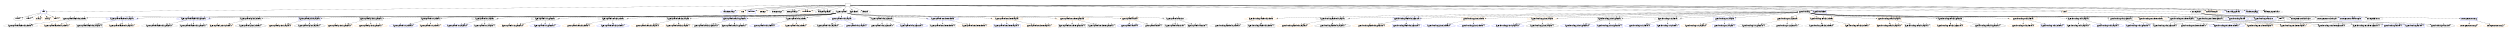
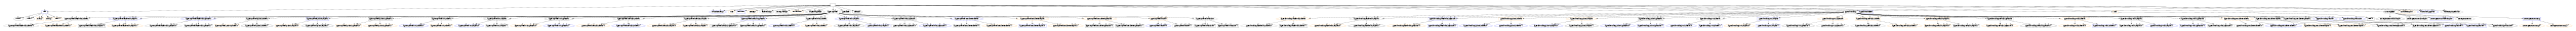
  digraph {
    node [color=darkorange shape=ellipse]
    "" [color=black shape=box]
    trials [color=blue shape=box]
    train_timestamp [color=blue]
    cores
    iterations [color=blue shape=box]
    intercept
-   intercept_sign [color=gray40]
+   intercept_sign [color=gray40 label=facebook_sign]
    nevergrad_algo [color=gray40 shape=box]
    ts_validation
    add_penalty_factor [color=black]
    hyper_updated [color=gray40 shape=box]
    hyper_fixed [color=gray40 shape=box]
    select_id [color=black]
    hyper_bound_ng [color=gray40 shape=box]
    hyper_bound_fixed [color=blue shape=box]
    seed [shape=box]
    convergence [color=gray40 shape=box]
    ts_validation_plot
    all_result_hyp_param [color=blue]
-   all_x_decomp_agg [color=blue shape=box]
    all_decomp_spend_dist [color=gray40]
    "trials[0]" [color=black]
    "trials[1]" [color=gray40]
    "trials[2]" [shape=box]
    "trials[3]" [shape=box]
    "trials[4]" [shape=box]
    "hyper_updated.facebook_S_thetas" [color=gray40 shape=box]
    "hyper_updated.facebook_S_alphas" [color=blue]
    "hyper_updated.facebook_S_gammas" [color=blue]
    "hyper_updated.print_S_thetas" [color=gray40 shape=box]
    "hyper_updated.print_S_alphas" [color=blue shape=box]
    "hyper_updated.print_S_gammas" [color=black shape=box]
    "hyper_updated.tv_S_thetas" [color=gray40 shape=box]
    "hyper_updated.tv_S_alphas" [color=black]
    "hyper_updated.tv_S_gammas" [color=black]
    "hyper_updated.search_S_thetas" [color=gray40]
    "hyper_updated.search_S_alphas" [color=gray40 shape=box]
    "hyper_updated.search_S_gammas" [color=blue shape=box]
    "hyper_updated.ooh_S_thetas" [color=gray40 shape=box]
    "hyper_updated.ooh_S_alphas" [color=blue]
    "hyper_updated.ooh_S_gammas" [color=black shape=box]
    "hyper_updated.newsletter_thetas" [color=blue]
    "hyper_updated.newsletter_alphas"
    "hyper_updated.newsletter_gammas"
    "hyper_updated.lambda" [shape=box]
    "hyper_updated.train_size" [color=gray40]
    "hyper_bound_ng.facebook_S_thetas"
    "hyper_bound_ng.facebook_S_alphas" [color=gray40]
    "hyper_bound_ng.facebook_S_gammas" [color=blue shape=box]
    "hyper_bound_ng.print_S_thetas" [shape=box]
    "hyper_bound_ng.print_S_alphas"
    "hyper_bound_ng.print_S_gammas" [color=black shape=box]
    "hyper_bound_ng.tv_S_thetas" [color=gray40]
    "hyper_bound_ng.tv_S_alphas" [color=blue shape=box]
    "hyper_bound_ng.tv_S_gammas"
    "hyper_bound_ng.search_S_thetas" [shape=box]
    "hyper_bound_ng.search_S_alphas" [shape=box]
    "hyper_bound_ng.search_S_gammas" [color=gray40 shape=box]
    "hyper_bound_ng.ooh_S_thetas"
    "hyper_bound_ng.ooh_S_alphas" [color=gray40 shape=box]
    "hyper_bound_ng.ooh_S_gammas" [color=black shape=box]
    "hyper_bound_ng.newsletter_thetas"
    "hyper_bound_ng.newsletter_alphas" [color=black shape=box]
    "hyper_bound_ng.newsletter_gammas" [color=black shape=box]
    "hyper_bound_ng.lambda" [color=blue]
    "hyper_bound_ng.train_size" [color=blue]
    "seed[0]" [color=black shape=box]
    "convergence.moo_distrb_plot" [color=black]
    "convergence.moo_cloud_plot" [color=gray40 shape=box]
    "convergence.ts_validation_plot" [color=blue shape=box]
    "convergence.errors" [color=gray40]
    "convergence.conv_msg" [color=blue shape=box]
    "hyper_updated.facebook_S_thetas[0]" [color=gray40]
    "hyper_updated.facebook_S_thetas[1]"
    "hyper_updated.facebook_S_alphas[0]" [color=black shape=box]
    "hyper_updated.facebook_S_alphas[1]"
    "hyper_updated.facebook_S_gammas[0]" [color=gray40]
    "hyper_updated.facebook_S_gammas[1]" [color=gray40 shape=box]
    "hyper_updated.print_S_thetas[0]" [shape=box]
    "hyper_updated.print_S_thetas[1]" [color=black]
    "hyper_updated.print_S_alphas[0]" [shape=box]
    "hyper_updated.print_S_alphas[1]" [color=black]
    "hyper_updated.print_S_gammas[0]" [shape=box]
    "hyper_updated.print_S_gammas[1]"
    "hyper_updated.tv_S_thetas[0]" [color=blue]
    "hyper_updated.tv_S_thetas[1]" [shape=box]
    "hyper_updated.tv_S_alphas[0]" [color=blue]
    "hyper_updated.tv_S_alphas[1]" [color=gray40 shape=box]
    "hyper_updated.tv_S_gammas[0]"
    "hyper_updated.tv_S_gammas[1]" [color=blue]
    "hyper_updated.search_S_thetas[0]"
    "hyper_updated.search_S_thetas[1]" [color=blue]
    "hyper_updated.search_S_alphas[0]"
    "hyper_updated.search_S_alphas[1]" [shape=box]
    "hyper_updated.search_S_gammas[0]" [color=black shape=box]
    "hyper_updated.search_S_gammas[1]" [color=gray40 shape=box]
    "hyper_updated.ooh_S_thetas[0]" [color=blue]
    "hyper_updated.ooh_S_thetas[1]"
    "hyper_updated.ooh_S_alphas[0]" [color=black]
    "hyper_updated.ooh_S_alphas[1]" [color=blue shape=box]
    "hyper_updated.ooh_S_gammas[0]" [color=gray40 shape=box]
    "hyper_updated.ooh_S_gammas[1]" [color=blue]
    "hyper_updated.newsletter_thetas[0]" [color=gray40 shape=box]
    "hyper_updated.newsletter_thetas[1]"
    "hyper_updated.newsletter_alphas[0]" [color=blue shape=box]
    "hyper_updated.newsletter_alphas[1]"
    "hyper_updated.newsletter_gammas[0]" [color=black shape=box]
    "hyper_updated.newsletter_gammas[1]" [color=black shape=box]
    "hyper_updated.lambda[0]" [color=blue]
    "hyper_updated.lambda[1]" [color=gray40 shape=box]
    "hyper_updated.train_size[0]" [color=black shape=box]
    "hyper_updated.train_size[1]" [color=black shape=box]
    "hyper_bound_ng.facebook_S_thetas[0]" [color=gray40]
    "hyper_bound_ng.facebook_S_thetas[1]" [color=black shape=box]
    "hyper_bound_ng.facebook_S_alphas[0]"
    "hyper_bound_ng.facebook_S_alphas[1]" [color=black]
    "hyper_bound_ng.facebook_S_gammas[0]"
    "hyper_bound_ng.facebook_S_gammas[1]" [color=blue shape=box]
    "hyper_bound_ng.print_S_thetas[0]" [color=blue]
    "hyper_bound_ng.print_S_thetas[1]" [color=blue]
    "hyper_bound_ng.print_S_alphas[0]" [color=blue]
    "hyper_bound_ng.print_S_alphas[1]" [color=black]
    "hyper_bound_ng.print_S_gammas[0]" [color=blue]
    "hyper_bound_ng.print_S_gammas[1]" [color=blue shape=box]
    "hyper_bound_ng.tv_S_thetas[0]" [color=blue]
    "hyper_bound_ng.tv_S_thetas[1]" [color=blue shape=box]
    "hyper_bound_ng.tv_S_alphas[0]"
    "hyper_bound_ng.tv_S_alphas[1]" [color=blue shape=box]
    "hyper_bound_ng.tv_S_gammas[0]" [color=black]
    "hyper_bound_ng.tv_S_gammas[1]" [color=gray40]
    "hyper_bound_ng.search_S_thetas[0]" [color=gray40]
    "hyper_bound_ng.search_S_thetas[1]"
    "hyper_bound_ng.search_S_alphas[0]" [shape=box]
    "hyper_bound_ng.search_S_alphas[1]" [color=gray40 shape=box]
    "hyper_bound_ng.search_S_gammas[0]"
    "hyper_bound_ng.search_S_gammas[1]" [color=black]
    "hyper_bound_ng.ooh_S_thetas[0]"
    "hyper_bound_ng.ooh_S_thetas[1]" [color=blue shape=box]
    "hyper_bound_ng.ooh_S_alphas[0]" [color=gray40 shape=box]
    "hyper_bound_ng.ooh_S_alphas[1]" [color=blue]
    "hyper_bound_ng.ooh_S_gammas[0]" [color=blue shape=box]
    "hyper_bound_ng.ooh_S_gammas[1]" [color=gray40 shape=box]
    "hyper_bound_ng.newsletter_thetas[0]" [color=gray40 shape=box]
    "hyper_bound_ng.newsletter_thetas[1]" [color=blue]
    "hyper_bound_ng.newsletter_alphas[0]" [shape=box]
    "hyper_bound_ng.newsletter_alphas[1]"
    "hyper_bound_ng.newsletter_gammas[0]" [color=gray40]
    "hyper_bound_ng.newsletter_gammas[1]" [color=black shape=box]
    "hyper_bound_ng.lambda[0]" [color=blue shape=box]
    "hyper_bound_ng.lambda[1]" [color=blue shape=box]
    "hyper_bound_ng.train_size[0]" [color=black]
    "convergence.conv_msg[0]"
    "convergence.conv_msg[1]"
    "" -> trials
    "" -> train_timestamp
    "" -> cores
    "" -> iterations
    "" -> intercept
    "" -> intercept_sign
    "" -> nevergrad_algo
    "" -> ts_validation
    "" -> add_penalty_factor
    "" -> hyper_updated
    "" -> hyper_fixed
    "" -> select_id
    "" -> hyper_bound_ng
    "" -> hyper_bound_fixed
    "" -> seed
    "" -> convergence
    "" -> ts_validation_plot
    "" -> all_result_hyp_param
-   "" -> all_x_decomp_agg
    "" -> all_decomp_spend_dist
    trials -> "trials[0]"
    trials -> "trials[1]"
    trials -> "trials[2]"
    trials -> "trials[3]"
    trials -> "trials[4]"
    hyper_updated -> "hyper_updated.facebook_S_thetas"
    hyper_updated -> "hyper_updated.facebook_S_alphas"
    hyper_updated -> "hyper_updated.facebook_S_gammas"
    hyper_updated -> "hyper_updated.print_S_thetas"
    hyper_updated -> "hyper_updated.print_S_alphas"
    hyper_updated -> "hyper_updated.print_S_gammas"
    hyper_updated -> "hyper_updated.tv_S_thetas"
    hyper_updated -> "hyper_updated.tv_S_alphas"
    hyper_updated -> "hyper_updated.tv_S_gammas"
    hyper_updated -> "hyper_updated.search_S_thetas"
    hyper_updated -> "hyper_updated.search_S_alphas"
    hyper_updated -> "hyper_updated.search_S_gammas"
    hyper_updated -> "hyper_updated.ooh_S_thetas"
    hyper_updated -> "hyper_updated.ooh_S_alphas"
    hyper_updated -> "hyper_updated.ooh_S_gammas"
    hyper_updated -> "hyper_updated.newsletter_thetas"
    hyper_updated -> "hyper_updated.newsletter_alphas"
    hyper_updated -> "hyper_updated.newsletter_gammas"
    hyper_updated -> "hyper_updated.lambda"
    hyper_updated -> "hyper_updated.train_size"
    hyper_bound_ng -> "hyper_bound_ng.facebook_S_thetas"
    hyper_bound_ng -> "hyper_bound_ng.facebook_S_alphas"
    hyper_bound_ng -> "hyper_bound_ng.facebook_S_gammas"
    hyper_bound_ng -> "hyper_bound_ng.print_S_thetas"
    hyper_bound_ng -> "hyper_bound_ng.print_S_alphas"
    hyper_bound_ng -> "hyper_bound_ng.print_S_gammas"
    hyper_bound_ng -> "hyper_bound_ng.tv_S_thetas"
    hyper_bound_ng -> "hyper_bound_ng.tv_S_alphas"
    hyper_bound_ng -> "hyper_bound_ng.tv_S_gammas"
    hyper_bound_ng -> "hyper_bound_ng.search_S_thetas"
    hyper_bound_ng -> "hyper_bound_ng.search_S_alphas"
    hyper_bound_ng -> "hyper_bound_ng.search_S_gammas"
    hyper_bound_ng -> "hyper_bound_ng.ooh_S_thetas"
    hyper_bound_ng -> "hyper_bound_ng.ooh_S_alphas"
    hyper_bound_ng -> "hyper_bound_ng.ooh_S_gammas"
    hyper_bound_ng -> "hyper_bound_ng.newsletter_thetas"
    hyper_bound_ng -> "hyper_bound_ng.newsletter_alphas"
    hyper_bound_ng -> "hyper_bound_ng.newsletter_gammas"
    hyper_bound_ng -> "hyper_bound_ng.lambda"
    hyper_bound_ng -> "hyper_bound_ng.train_size"
    seed -> "seed[0]"
    convergence -> "convergence.moo_distrb_plot"
    convergence -> "convergence.moo_cloud_plot"
    convergence -> "convergence.ts_validation_plot"
    convergence -> "convergence.errors"
    convergence -> "convergence.conv_msg"
    "hyper_updated.facebook_S_thetas" -> "hyper_updated.facebook_S_thetas[0]"
    "hyper_updated.facebook_S_thetas" -> "hyper_updated.facebook_S_thetas[1]"
    "hyper_updated.facebook_S_alphas" -> "hyper_updated.facebook_S_alphas[0]"
    "hyper_updated.facebook_S_alphas" -> "hyper_updated.facebook_S_alphas[1]"
    "hyper_updated.facebook_S_gammas" -> "hyper_updated.facebook_S_gammas[0]"
    "hyper_updated.facebook_S_gammas" -> "hyper_updated.facebook_S_gammas[1]"
    "hyper_updated.print_S_thetas" -> "hyper_updated.print_S_thetas[0]"
    "hyper_updated.print_S_thetas" -> "hyper_updated.print_S_thetas[1]"
    "hyper_updated.print_S_alphas" -> "hyper_updated.print_S_alphas[0]"
    "hyper_updated.print_S_alphas" -> "hyper_updated.print_S_alphas[1]"
    "hyper_updated.print_S_gammas" -> "hyper_updated.print_S_gammas[0]"
    "hyper_updated.print_S_gammas" -> "hyper_updated.print_S_gammas[1]"
    "hyper_updated.tv_S_thetas" -> "hyper_updated.tv_S_thetas[0]"
    "hyper_updated.tv_S_thetas" -> "hyper_updated.tv_S_thetas[1]"
    "hyper_updated.tv_S_alphas" -> "hyper_updated.tv_S_alphas[0]"
    "hyper_updated.tv_S_alphas" -> "hyper_updated.tv_S_alphas[1]"
    "hyper_updated.tv_S_gammas" -> "hyper_updated.tv_S_gammas[0]"
    "hyper_updated.tv_S_gammas" -> "hyper_updated.tv_S_gammas[1]"
    "hyper_updated.search_S_thetas" -> "hyper_updated.search_S_thetas[0]"
    "hyper_updated.search_S_thetas" -> "hyper_updated.search_S_thetas[1]"
    "hyper_updated.search_S_alphas" -> "hyper_updated.search_S_alphas[0]"
    "hyper_updated.search_S_alphas" -> "hyper_updated.search_S_alphas[1]"
    "hyper_updated.search_S_gammas" -> "hyper_updated.search_S_gammas[0]"
    "hyper_updated.search_S_gammas" -> "hyper_updated.search_S_gammas[1]"
    "hyper_updated.ooh_S_thetas" -> "hyper_updated.ooh_S_thetas[0]"
    "hyper_updated.ooh_S_thetas" -> "hyper_updated.ooh_S_thetas[1]"
    "hyper_updated.ooh_S_alphas" -> "hyper_updated.ooh_S_alphas[0]"
    "hyper_updated.ooh_S_alphas" -> "hyper_updated.ooh_S_alphas[1]"
    "hyper_updated.ooh_S_gammas" -> "hyper_updated.ooh_S_gammas[0]"
    "hyper_updated.ooh_S_gammas" -> "hyper_updated.ooh_S_gammas[1]"
    "hyper_updated.newsletter_thetas" -> "hyper_updated.newsletter_thetas[0]"
    "hyper_updated.newsletter_thetas" -> "hyper_updated.newsletter_thetas[1]"
    "hyper_updated.newsletter_alphas" -> "hyper_updated.newsletter_alphas[0]"
    "hyper_updated.newsletter_alphas" -> "hyper_updated.newsletter_alphas[1]"
    "hyper_updated.newsletter_gammas" -> "hyper_updated.newsletter_gammas[0]"
    "hyper_updated.newsletter_gammas" -> "hyper_updated.newsletter_gammas[1]"
    "hyper_updated.lambda" -> "hyper_updated.lambda[0]"
    "hyper_updated.lambda" -> "hyper_updated.lambda[1]"
    "hyper_updated.train_size" -> "hyper_updated.train_size[0]"
    "hyper_updated.train_size" -> "hyper_updated.train_size[1]"
    "hyper_bound_ng.facebook_S_thetas" -> "hyper_bound_ng.facebook_S_thetas[0]"
    "hyper_bound_ng.facebook_S_thetas" -> "hyper_bound_ng.facebook_S_thetas[1]"
    "hyper_bound_ng.facebook_S_alphas" -> "hyper_bound_ng.facebook_S_alphas[0]"
    "hyper_bound_ng.facebook_S_alphas" -> "hyper_bound_ng.facebook_S_alphas[1]"
    "hyper_bound_ng.facebook_S_gammas" -> "hyper_bound_ng.facebook_S_gammas[0]"
    "hyper_bound_ng.facebook_S_gammas" -> "hyper_bound_ng.facebook_S_gammas[1]"
    "hyper_bound_ng.print_S_thetas" -> "hyper_bound_ng.print_S_thetas[0]"
    "hyper_bound_ng.print_S_thetas" -> "hyper_bound_ng.print_S_thetas[1]"
    "hyper_bound_ng.print_S_alphas" -> "hyper_bound_ng.print_S_alphas[0]"
    "hyper_bound_ng.print_S_alphas" -> "hyper_bound_ng.print_S_alphas[1]"
    "hyper_bound_ng.print_S_gammas" -> "hyper_bound_ng.print_S_gammas[0]"
    "hyper_bound_ng.print_S_gammas" -> "hyper_bound_ng.print_S_gammas[1]"
    "hyper_bound_ng.tv_S_thetas" -> "hyper_bound_ng.tv_S_thetas[0]"
    "hyper_bound_ng.tv_S_thetas" -> "hyper_bound_ng.tv_S_thetas[1]"
    "hyper_bound_ng.tv_S_alphas" -> "hyper_bound_ng.tv_S_alphas[0]"
    "hyper_bound_ng.tv_S_alphas" -> "hyper_bound_ng.tv_S_alphas[1]"
    "hyper_bound_ng.tv_S_gammas" -> "hyper_bound_ng.tv_S_gammas[0]"
    "hyper_bound_ng.tv_S_gammas" -> "hyper_bound_ng.tv_S_gammas[1]"
    "hyper_bound_ng.search_S_thetas" -> "hyper_bound_ng.search_S_thetas[0]"
    "hyper_bound_ng.search_S_thetas" -> "hyper_bound_ng.search_S_thetas[1]"
    "hyper_bound_ng.search_S_alphas" -> "hyper_bound_ng.search_S_alphas[0]"
    "hyper_bound_ng.search_S_alphas" -> "hyper_bound_ng.search_S_alphas[1]"
    "hyper_bound_ng.search_S_gammas" -> "hyper_bound_ng.search_S_gammas[0]"
    "hyper_bound_ng.search_S_gammas" -> "hyper_bound_ng.search_S_gammas[1]"
    "hyper_bound_ng.ooh_S_thetas" -> "hyper_bound_ng.ooh_S_thetas[0]"
    "hyper_bound_ng.ooh_S_thetas" -> "hyper_bound_ng.ooh_S_thetas[1]"
    "hyper_bound_ng.ooh_S_alphas" -> "hyper_bound_ng.ooh_S_alphas[0]"
    "hyper_bound_ng.ooh_S_alphas" -> "hyper_bound_ng.ooh_S_alphas[1]"
    "hyper_bound_ng.ooh_S_gammas" -> "hyper_bound_ng.ooh_S_gammas[0]"
    "hyper_bound_ng.ooh_S_gammas" -> "hyper_bound_ng.ooh_S_gammas[1]"
    "hyper_bound_ng.newsletter_thetas" -> "hyper_bound_ng.newsletter_thetas[0]"
    "hyper_bound_ng.newsletter_thetas" -> "hyper_bound_ng.newsletter_thetas[1]"
    "hyper_bound_ng.newsletter_alphas" -> "hyper_bound_ng.newsletter_alphas[0]"
    "hyper_bound_ng.newsletter_alphas" -> "hyper_bound_ng.newsletter_alphas[1]"
    "hyper_bound_ng.newsletter_gammas" -> "hyper_bound_ng.newsletter_gammas[0]"
    "hyper_bound_ng.newsletter_gammas" -> "hyper_bound_ng.newsletter_gammas[1]"
    "hyper_bound_ng.lambda" -> "hyper_bound_ng.lambda[0]"
    "hyper_bound_ng.lambda" -> "hyper_bound_ng.lambda[1]"
    "hyper_bound_ng.train_size" -> "hyper_bound_ng.train_size[0]"
    "convergence.conv_msg" -> "convergence.conv_msg[0]"
    "convergence.conv_msg" -> "convergence.conv_msg[1]"
  }
